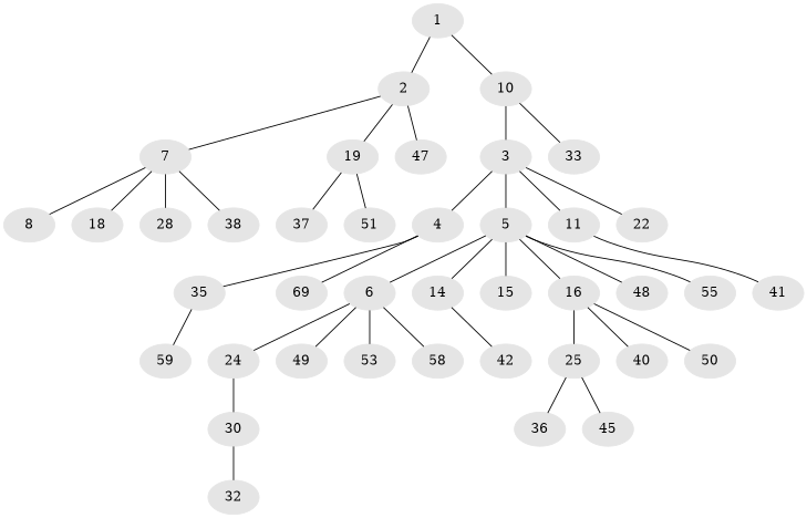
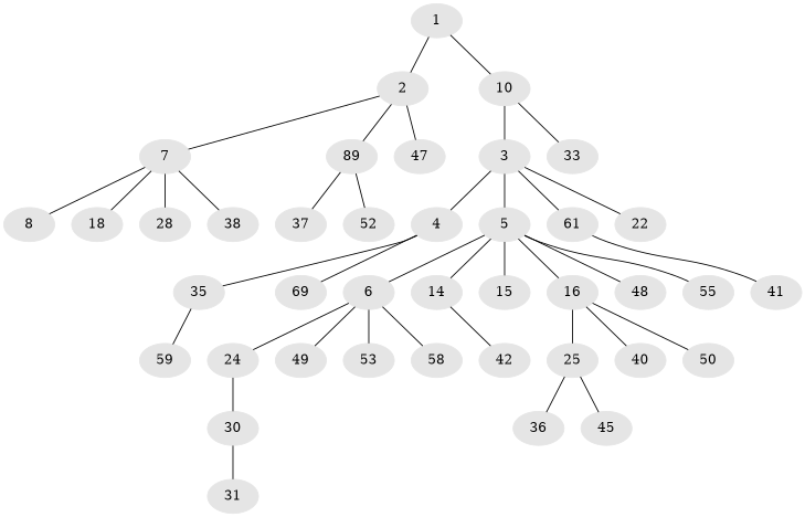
  graph {
    node [color=gray90 style=filled]
    1 [super="+26"]
    2 [super="+12"]
    10 [super="+20"]
    7 [super="+13"]
-   19 [super="+56"]
+   19 [super="+56" label=89]
    47
    3 [super="+9"]
    4 [super="+32"]
    5 [super="+44"]
-   11 [super="+34"]
+   11 [super="+34" label=61]
    22 [super="+57"]
    33
    8
    18 [super="+21"]
    28
    38 [super="+46"]
    37
-   51 [super="+52"]
+   51 [super="+52" label=52]
    35
    n20 [label=69]
    6 [super="+23"]
    14 [super="+43"]
    15 [super="+16"]
    n24 [label=16 super="+29"]
    48
    55
    41
    59
    24
    49
    53
    58
    42
    25 [super="+27"]
    40
    50
    30 [super="+54"]
    36
    45
-   31 [label=32]
+   31
    1 -- 2
    1 -- 10
    2 -- 7
    2 -- 19
    2 -- 47
    10 -- 3
    10 -- 33
    7 -- 8
    7 -- 18
    7 -- 28
    7 -- 38
    19 -- 37
    19 -- 51
    3 -- 4
    3 -- 5
    3 -- 11
    3 -- 22
    4 -- 35
    4 -- n20
    5 -- 6
    5 -- 14
    5 -- 15
    5 -- n24
    5 -- 48
    5 -- 55
    11 -- 41
    35 -- 59
    6 -- 24
    6 -- 49
    6 -- 53
    6 -- 58
    14 -- 42
    n24 -- 25
    n24 -- 40
    n24 -- 50
    24 -- 30
    25 -- 36
    25 -- 45
    30 -- 31
  }
